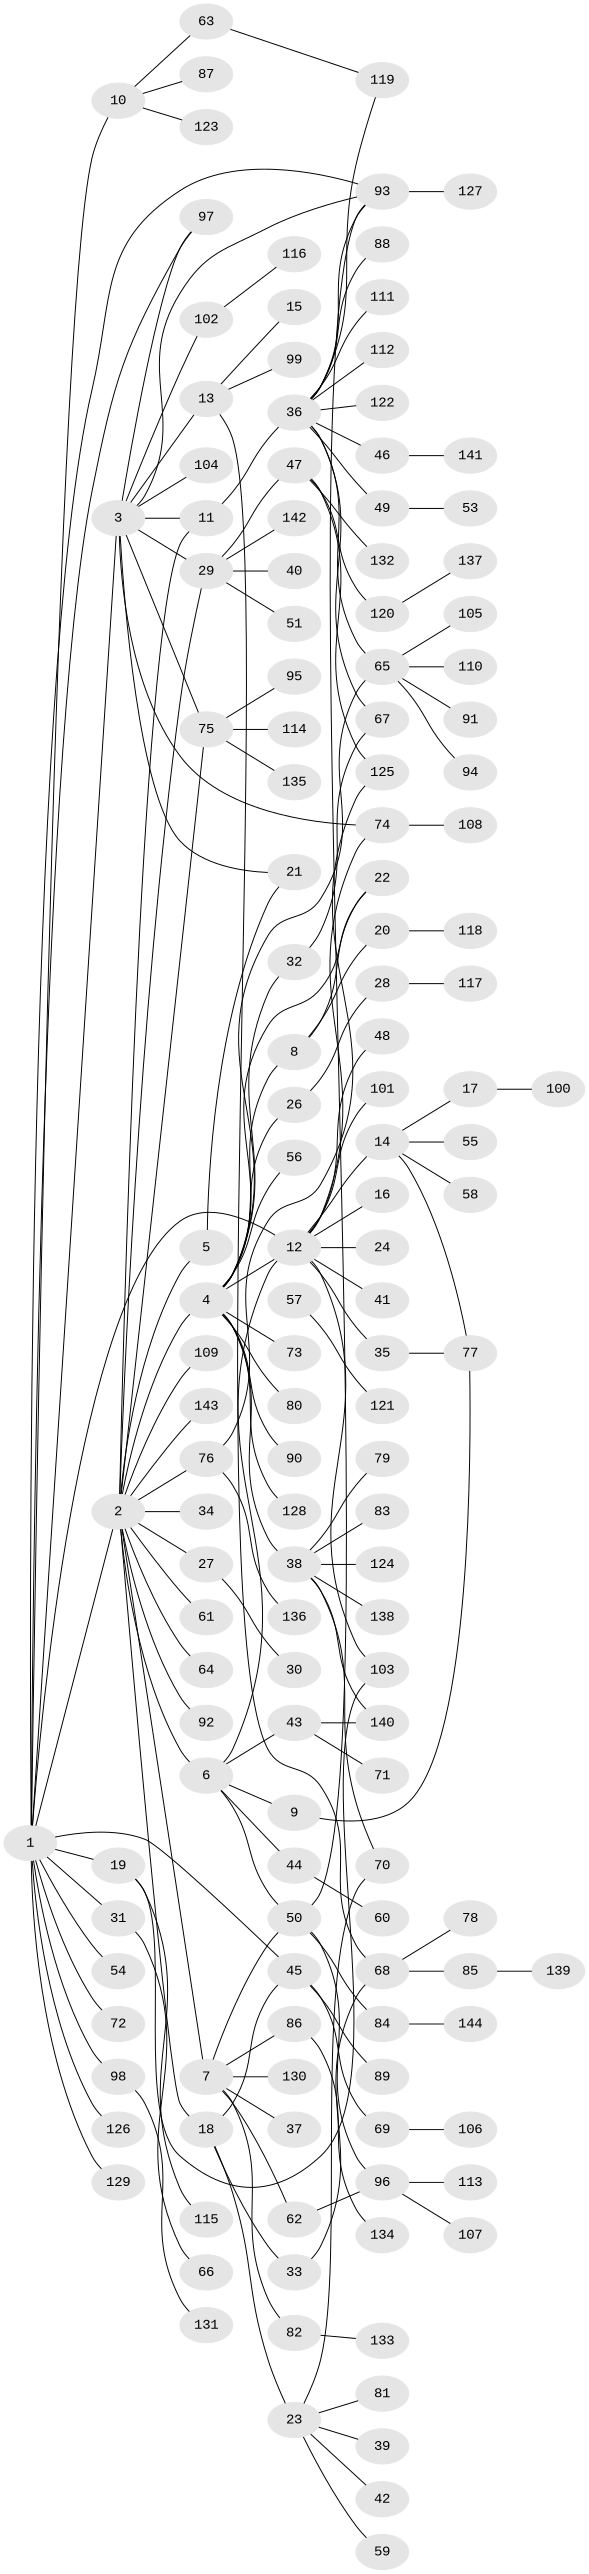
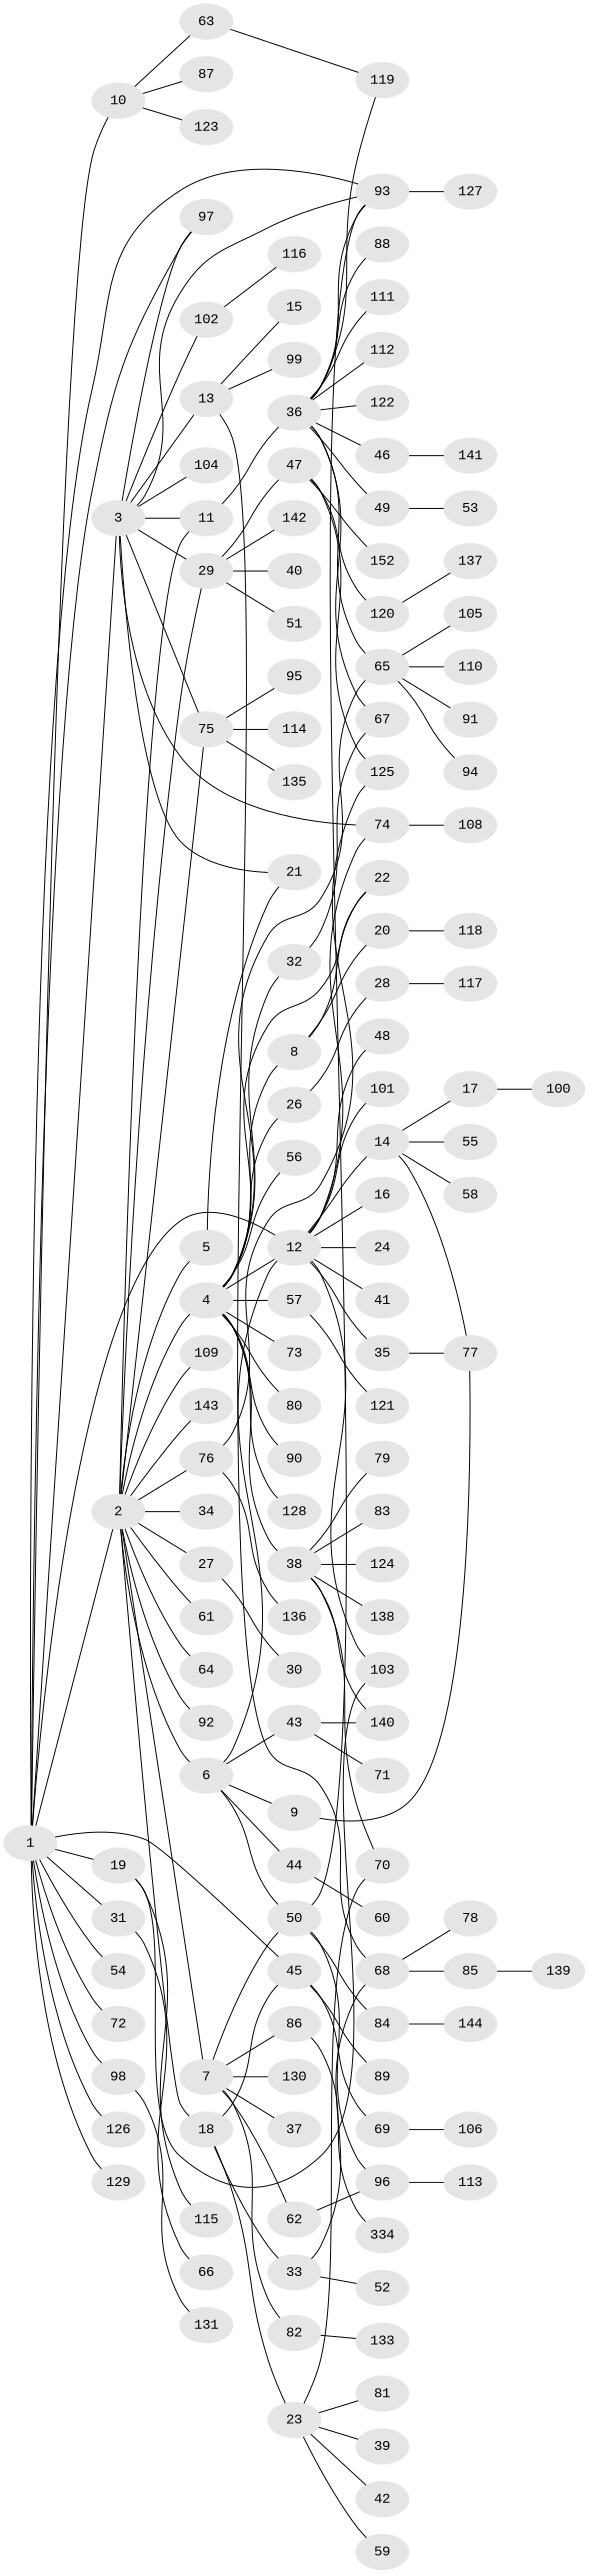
  graph {
    fontname="Liberation Mono"
    rankdir=LR
    node [color=gray90 fontname="Liberation Mono" style=filled]
    edge [fontname="Liberation Mono"]
    1
    2
    3
    10
    12
    19
    31
    45
    54
    72
    93
    97
    98
    126
    129
    4
    5
    6
    7
    11
    18
    27
    29
    34
    61
    64
    75
    76
    92
    109
    143
    13
    21
    74
    102
    104
    63
    87
    123
    14
    16
    24
    35
    41
    48
    101
    103
    115
    66
    69
    89
    127
    131
    8
    22
    26
    32
    38
    56
    57
    65
    73
    80
    90
    128
    9
    43
    44
    50
    37
    62
    82
    86
    130
    36
    23
    33
    30
    40
    47
    51
    142
    95
    114
    135
    125
    136
    15
    68
    99
    108
    116
    20
    28
    67
    70
    79
    83
    124
    138
    140
    121
    91
    94
    105
    110
    77
    71
    60
    84
    96
    133
-   134
+   134 [label=334]
    118
    119
    46
    49
    88
    111
    112
    122
    17
    55
    58
    78
    85
    100
    39
    42
    59
    81
+   52
    117
    120
-   132
+   132 [label=152]
    141
    53
    106
    137
    144
-   107
    113
    139
    1 -- 2
    1 -- 3
    1 -- 10
    1 -- 12
    1 -- 19
    1 -- 31
    1 -- 45
    1 -- 54
    1 -- 72
    1 -- 93
    1 -- 97
    1 -- 98
    1 -- 126
    1 -- 129
    2 -- 4
    2 -- 5
    2 -- 6
    2 -- 7
    2 -- 11
    2 -- 18
    2 -- 27
    2 -- 29
    2 -- 34
    2 -- 61
    2 -- 64
    2 -- 75
    2 -- 76
    2 -- 92
    2 -- 109
    2 -- 143
    3 -- 93
    3 -- 97
    3 -- 11
    3 -- 29
    3 -- 75
    3 -- 13
    3 -- 21
    3 -- 74
    3 -- 102
    3 -- 104
    10 -- 63
    10 -- 87
    10 -- 123
    12 -- 74
    12 -- 14
    12 -- 16
    12 -- 24
    12 -- 35
    12 -- 41
    12 -- 48
    12 -- 101
    12 -- 103
    19 -- 103
    19 -- 115
    31 -- 66
    45 -- 69
    45 -- 89
    93 -- 127
    98 -- 131
    4 -- 12
    4 -- 8
    4 -- 22
    4 -- 26
    4 -- 32
    4 -- 38
    4 -- 56
+   4 -- 57
    4 -- 65
    4 -- 73
    4 -- 80
    4 -- 90
    4 -- 128
    5 -- 21
    6 -- 12
    6 -- 9
    6 -- 43
    6 -- 44
    6 -- 50
    7 -- 50
    7 -- 37
    7 -- 62
    7 -- 82
    7 -- 86
    7 -- 130
    11 -- 36
    18 -- 45
    18 -- 23
    18 -- 33
    27 -- 30
    29 -- 40
    29 -- 47
    29 -- 51
    29 -- 142
    75 -- 95
    75 -- 114
    75 -- 135
    76 -- 125
    76 -- 136
    13 -- 15
    13 -- 68
    13 -- 99
    74 -- 108
    102 -- 116
    63 -- 119
    14 -- 77
    14 -- 17
    14 -- 55
    14 -- 58
    35 -- 77
    69 -- 106
    8 -- 22
    8 -- 20
    26 -- 28
    32 -- 67
    38 -- 70
    38 -- 79
    38 -- 83
    38 -- 124
    38 -- 138
    38 -- 140
    57 -- 121
    65 -- 91
    65 -- 94
    65 -- 105
    65 -- 110
    9 -- 77
    43 -- 140
    43 -- 71
    44 -- 60
    50 -- 93
    50 -- 84
    50 -- 96
    62 -- 96
    82 -- 133
    86 -- 134
    36 -- 93
    36 -- 65
    36 -- 67
    36 -- 119
    36 -- 46
    36 -- 49
    36 -- 88
    36 -- 111
    36 -- 112
    36 -- 122
    23 -- 70
    23 -- 39
    23 -- 42
    23 -- 59
    23 -- 81
    33 -- 68
+   33 -- 52
    47 -- 125
    47 -- 120
    47 -- 132
    68 -- 78
    68 -- 85
    20 -- 118
    28 -- 117
    84 -- 144
-   96 -- 107
    96 -- 113
    46 -- 141
    49 -- 53
    17 -- 100
    85 -- 139
    120 -- 137
  }
